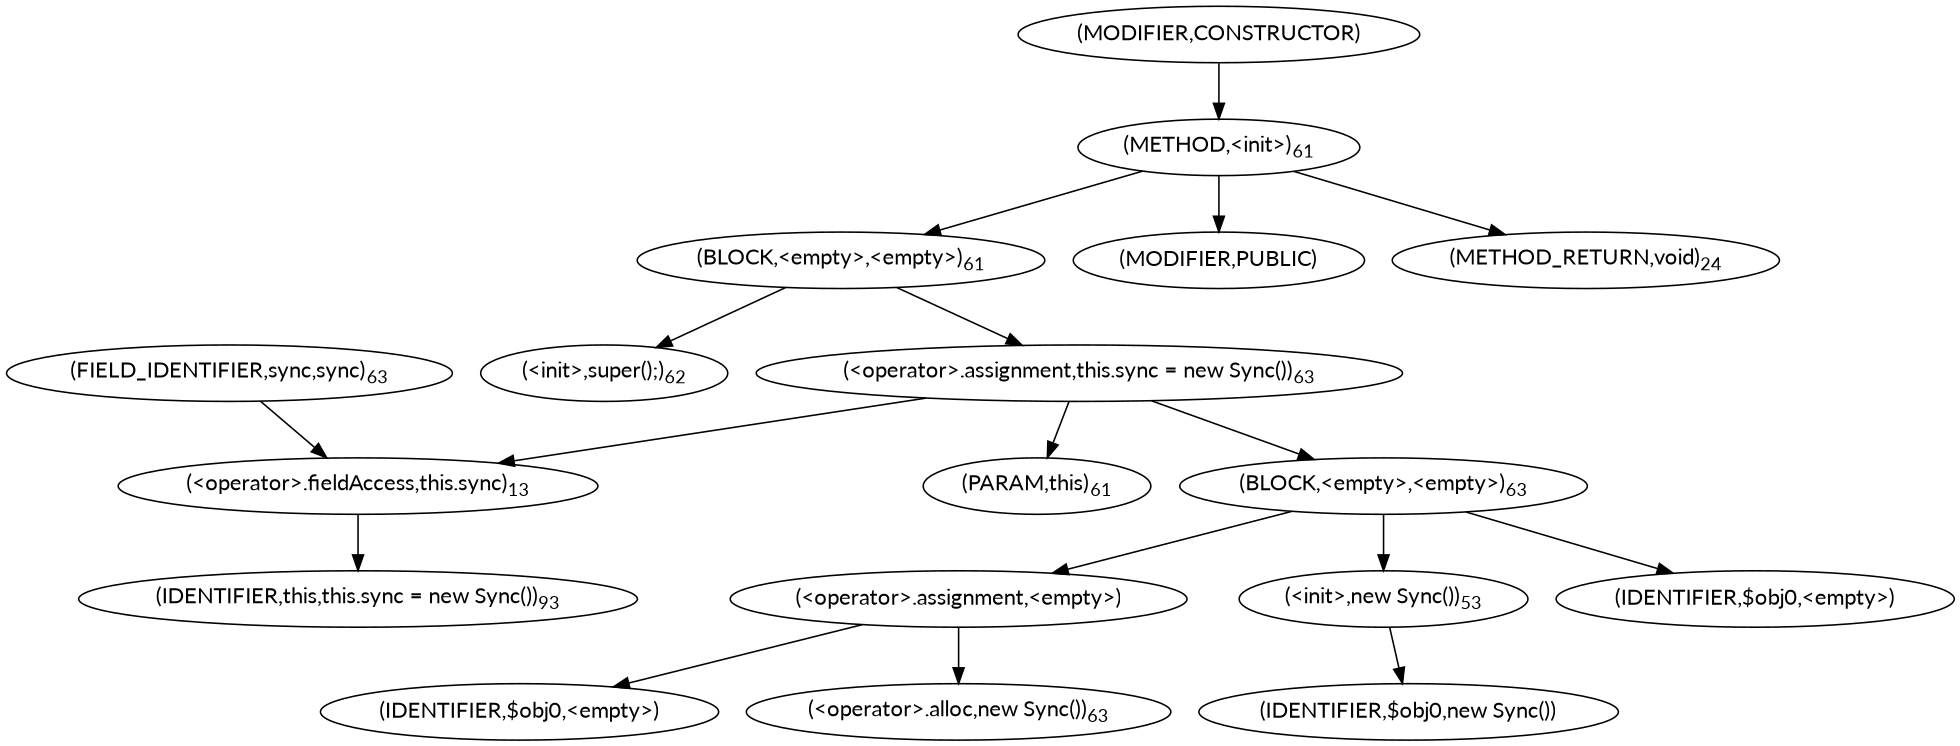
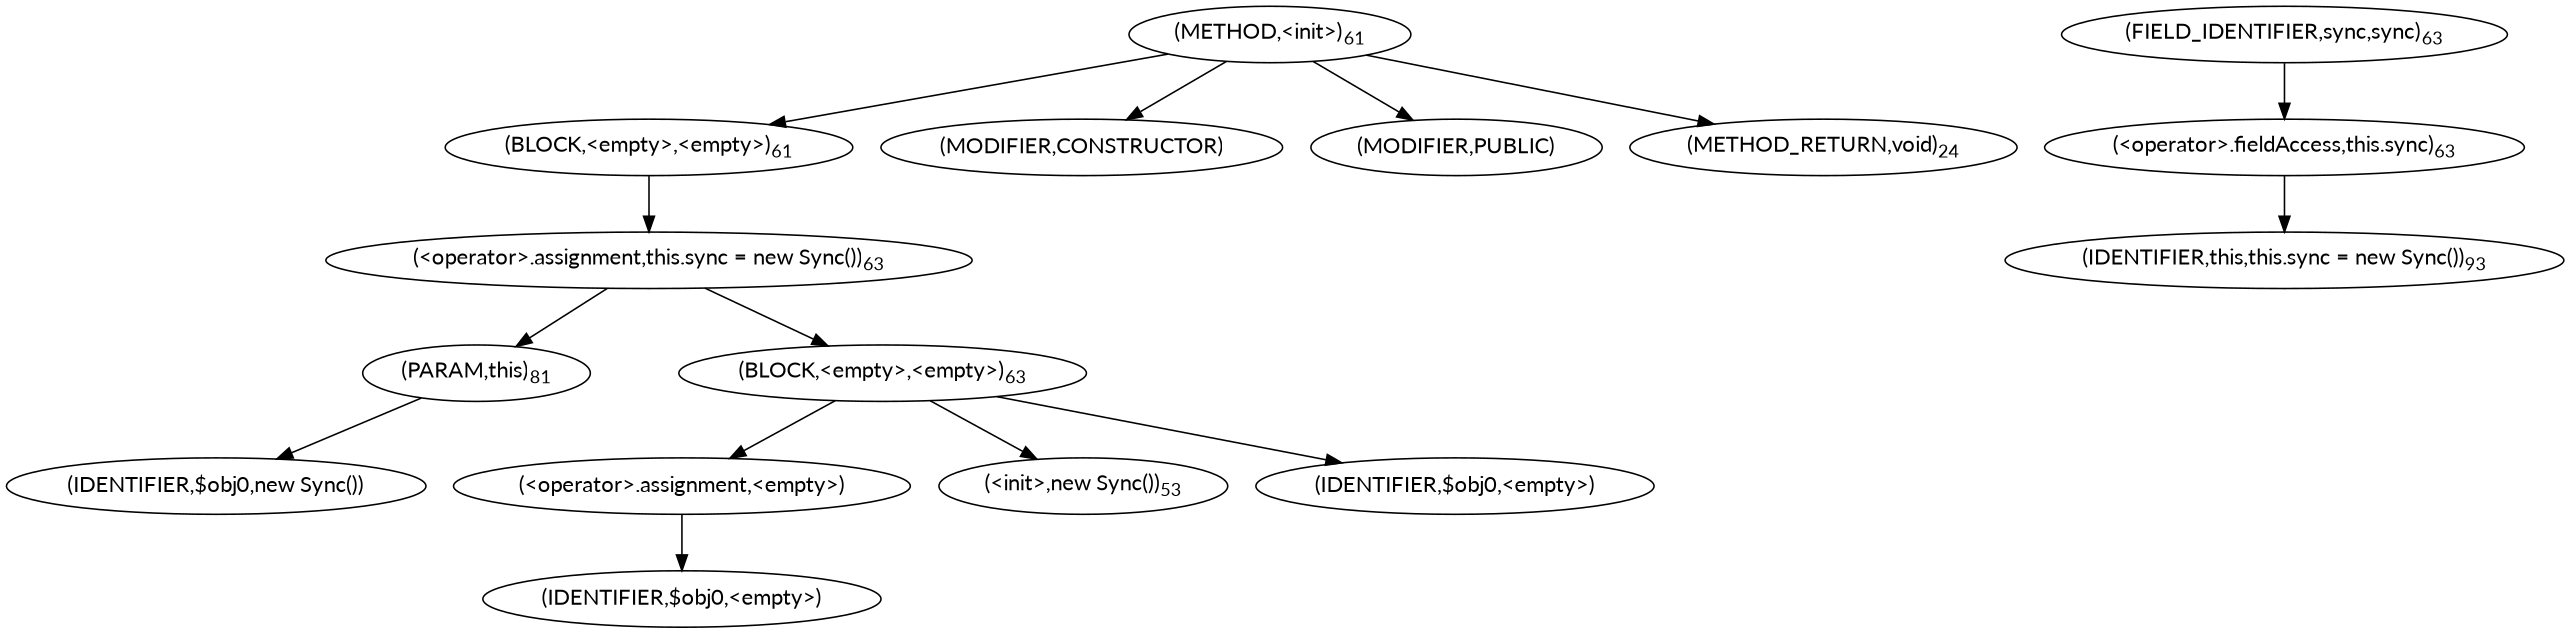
  digraph {
    fontname=Lato
    node [fontname=Lato]
    edge [fontname=Lato]
    n1 [label=<(METHOD,&lt;init&gt;)<SUB>61</SUB>>]
    n2 [label=<(BLOCK,&lt;empty&gt;,&lt;empty&gt;)<SUB>61</SUB>>]
    n3 [label=<(MODIFIER,CONSTRUCTOR)>]
    n4 [label=<(MODIFIER,PUBLIC)>]
    n5 [label=<(METHOD_RETURN,void)<SUB>24</SUB>>]
-   n6 [label=<(PARAM,this)<SUB>61</SUB>>]
-   n7 [label=<(&lt;init&gt;,super();)<SUB>62</SUB>>]
+   n6 [label=<(PARAM,this)<SUB>81</SUB>>]
    n8 [label=<(&lt;operator&gt;.assignment,this.sync = new Sync())<SUB>63</SUB>>]
-   n9 [label=<(&lt;operator&gt;.fieldAccess,this.sync)<SUB>13</SUB>>]
+   n9 [label=<(&lt;operator&gt;.fieldAccess,this.sync)<SUB>63</SUB>>]
    n10 [label=<(BLOCK,&lt;empty&gt;,&lt;empty&gt;)<SUB>63</SUB>>]
    n11 [label=<(IDENTIFIER,this,this.sync = new Sync())<SUB>93</SUB>>]
    n12 [label=<(&lt;operator&gt;.assignment,&lt;empty&gt;)>]
    n13 [label=<(&lt;init&gt;,new Sync())<SUB>53</SUB>>]
    n14 [label=<(IDENTIFIER,$obj0,&lt;empty&gt;)>]
    n15 [label=<(FIELD_IDENTIFIER,sync,sync)<SUB>63</SUB>>]
    n16 [label=<(IDENTIFIER,$obj0,&lt;empty&gt;)>]
-   n17 [label=<(&lt;operator&gt;.alloc,new Sync())<SUB>63</SUB>>]
    n18 [label=<(IDENTIFIER,$obj0,new Sync())>]
    n1 -> n2
-   n3 -> n1
+   n1 -> n3
    n1 -> n4
    n1 -> n5
-   n2 -> n7
    n2 -> n8
    n8 -> n6
-   n8 -> n9
    n8 -> n10
    n9 -> n11
    n10 -> n12
    n10 -> n13
    n10 -> n14
    n12 -> n16
-   n12 -> n17
-   n13 -> n18
+   n6 -> n18
    n15 -> n9
  }
